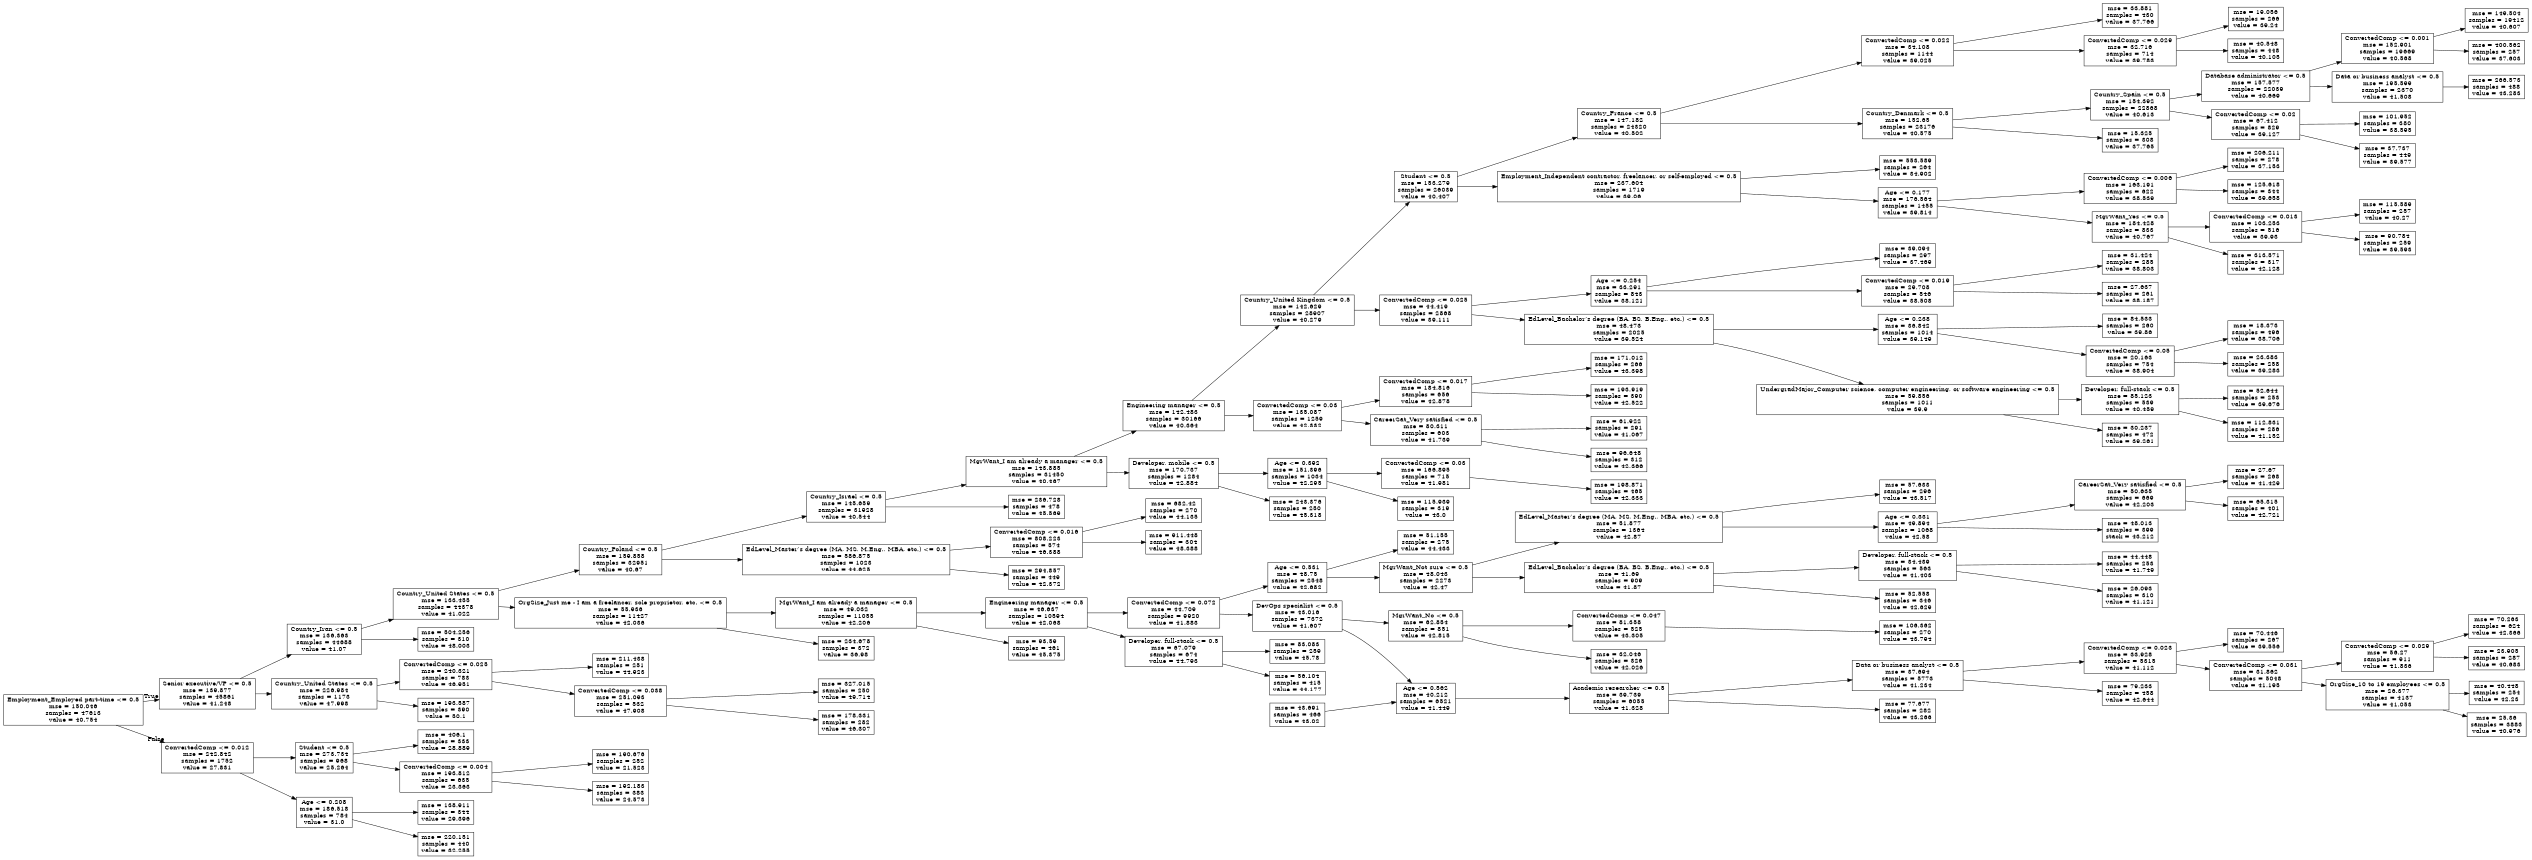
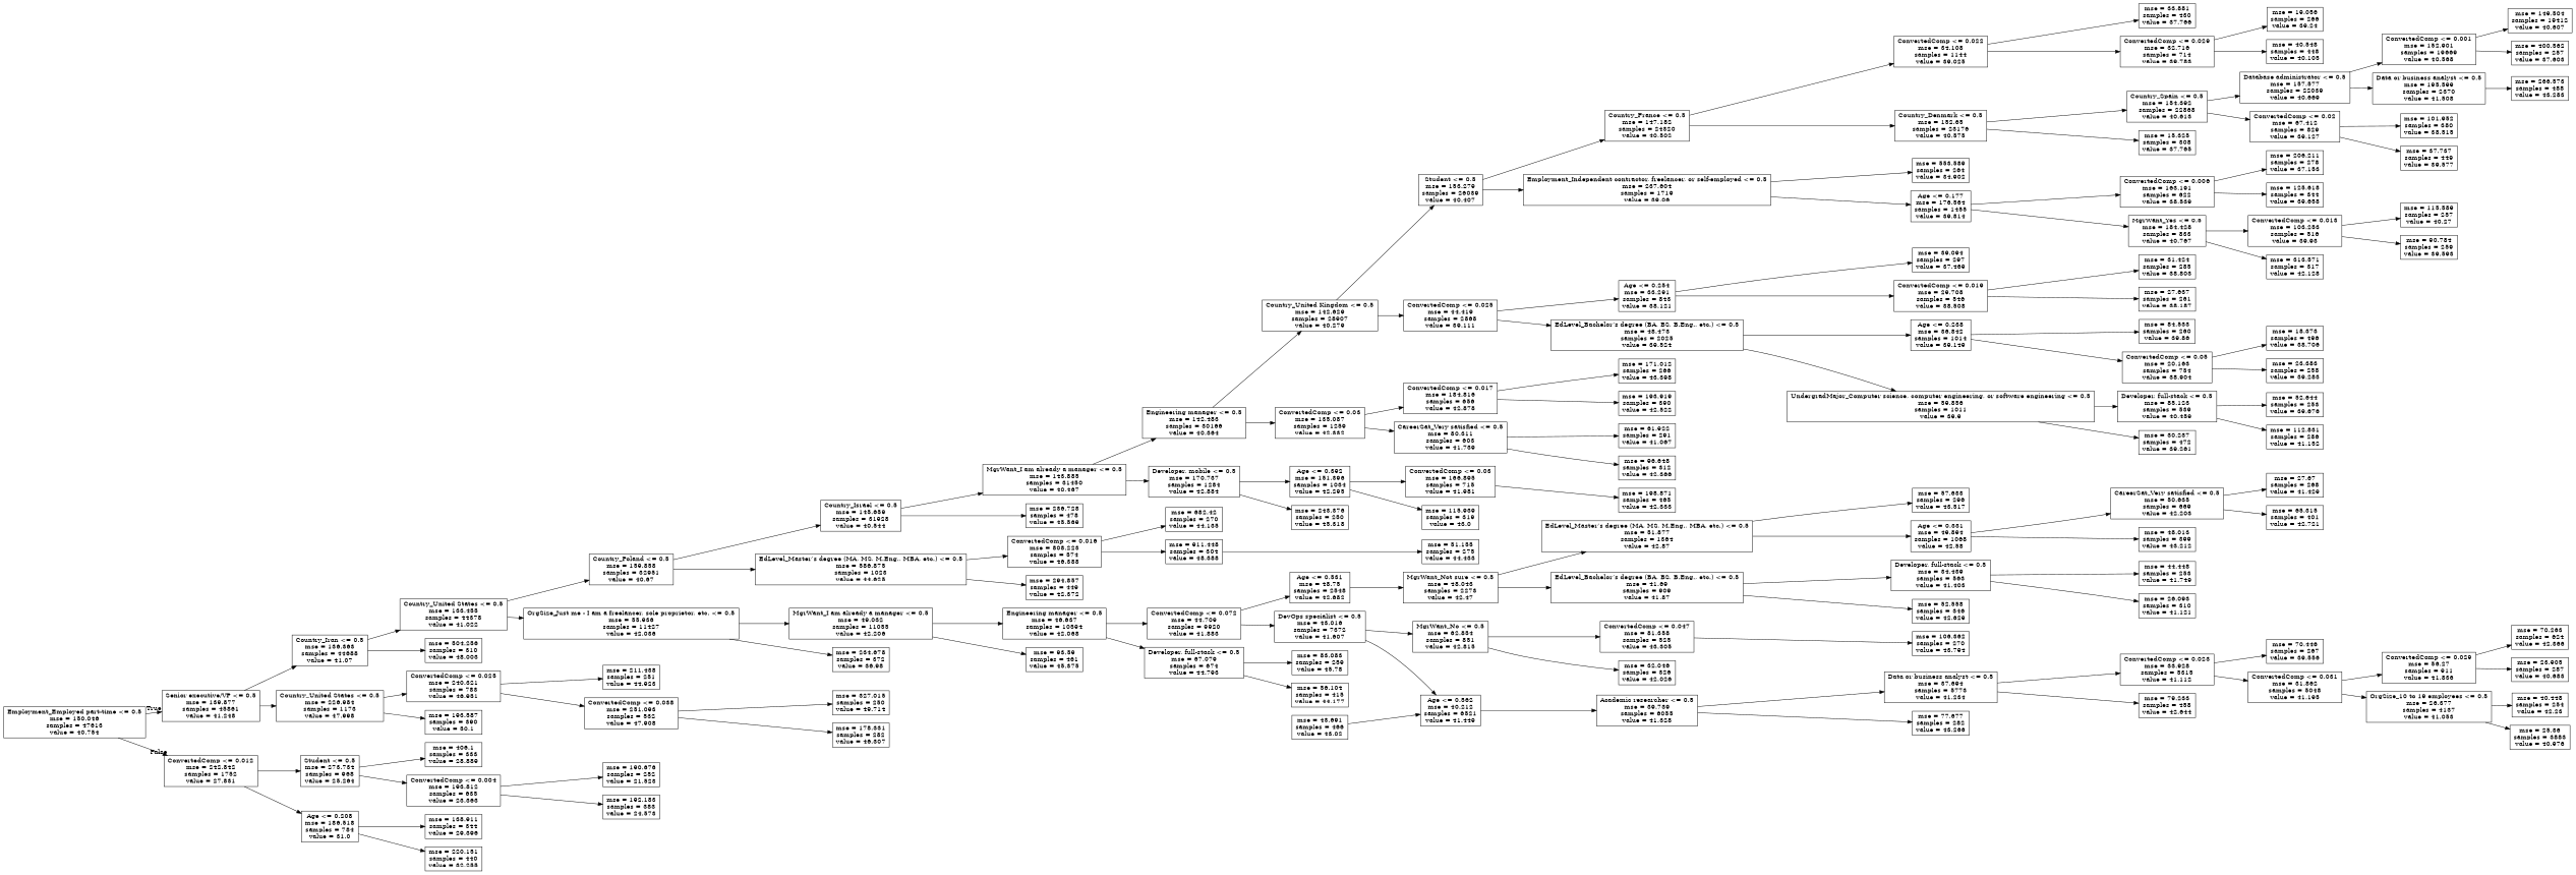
  digraph {
    rankdir=LR
    node [shape=box]
    n1 [label="Employment_Employed part-time <= 0.5\nmse = 150.046\nsamples = 47613\nvalue = 40.754"]
    n2 [label="Senior executive/VP <= 0.5\nmse = 139.877\nsamples = 45861\nvalue = 41.248"]
    n3 [label="ConvertedComp <= 0.012\nmse = 242.842\nsamples = 1752\nvalue = 27.831"]
    n4 [label="Country_Iran <= 0.5\nmse = 136.363\nsamples = 44688\nvalue = 41.07"]
    n5 [label="Country_United States <= 0.5\nmse = 226.984\nsamples = 1173\nvalue = 47.998"]
    n6 [label="Student <= 0.5\nmse = 273.734\nsamples = 968\nvalue = 25.264"]
    n7 [label="Age <= 0.208\nmse = 186.518\nsamples = 784\nvalue = 31.0"]
    n8 [label="Country_United States <= 0.5\nmse = 133.455\nsamples = 44378\nvalue = 41.022"]
    n9 [label="mse = 504.256\nsamples = 310\nvalue = 48.003"]
    n10 [label="ConvertedComp <= 0.025\nmse = 240.321\nsamples = 783\nvalue = 46.951"]
    n11 [label="mse = 193.587\nsamples = 390\nvalue = 50.1"]
    n12 [label="Country_Poland <= 0.5\nmse = 159.858\nsamples = 32951\nvalue = 40.67"]
    n13 [label="OrgSize_Just me - I am a freelancer, sole proprietor, etc. <= 0.5\nmse = 55.936\nsamples = 11427\nvalue = 42.036"]
    n14 [label="Country_Israel <= 0.5\nmse = 145.659\nsamples = 31928\nvalue = 40.544"]
    n15 [label="EdLevel_Master’s degree (MA, MS, M.Eng., MBA, etc.) <= 0.5\nmse = 586.875\nsamples = 1023\nvalue = 44.625"]
    n16 [label="MgrWant_I am already a manager <= 0.5\nmse = 49.032\nsamples = 11055\nvalue = 42.206"]
    n17 [label="mse = 234.678\nsamples = 372\nvalue = 36.98"]
    n18 [label="MgrWant_I am already a manager <= 0.5\nmse = 143.885\nsamples = 31450\nvalue = 40.467"]
    n19 [label="mse = 236.728\nsamples = 478\nvalue = 45.569"]
    n20 [label="ConvertedComp <= 0.016\nmse = 808.223\nsamples = 574\nvalue = 46.388"]
    n21 [label="mse = 294.857\nsamples = 449\nvalue = 42.372"]
    n22 [label="Engineering manager <= 0.5\nmse = 142.483\nsamples = 30166\nvalue = 40.364"]
    n23 [label="Developer, mobile <= 0.5\nmse = 170.737\nsamples = 1284\nvalue = 42.884"]
    n24 [label="Country_United Kingdom <= 0.5\nmse = 142.629\nsamples = 28907\nvalue = 40.279"]
    n25 [label="ConvertedComp <= 0.03\nmse = 135.087\nsamples = 1259\nvalue = 42.332"]
    n26 [label="Age <= 0.392\nmse = 151.396\nsamples = 1034\nvalue = 42.295"]
    n27 [label="mse = 243.376\nsamples = 250\nvalue = 45.318"]
    n28 [label="Student <= 0.5\nmse = 153.279\nsamples = 26039\nvalue = 40.407"]
    n29 [label="ConvertedComp <= 0.025\nmse = 44.419\nsamples = 2868\nvalue = 39.111"]
    n30 [label="ConvertedComp <= 0.017\nmse = 184.816\nsamples = 656\nvalue = 42.878"]
    n31 [label="CareerSat_Very satisfied <= 0.5\nmse = 80.311\nsamples = 603\nvalue = 41.739"]
    n32 [label="Country_France <= 0.5\nmse = 147.182\nsamples = 24320\nvalue = 40.502"]
    n33 [label="Employment_Independent contractor, freelancer, or self-employed <= 0.5\nmse = 237.604\nsamples = 1719\nvalue = 39.06"]
    n34 [label="Age <= 0.254\nmse = 33.291\nsamples = 843\nvalue = 38.121"]
    n35 [label="EdLevel_Bachelor’s degree (BA, BS, B.Eng., etc.) <= 0.5\nmse = 48.473\nsamples = 2025\nvalue = 39.524"]
    n36 [label="Country_Denmark <= 0.5\nmse = 152.65\nsamples = 23176\nvalue = 40.575"]
    n37 [label="ConvertedComp <= 0.022\nmse = 34.108\nsamples = 1144\nvalue = 39.025"]
    n38 [label="Age <= 0.177\nmse = 176.564\nsamples = 1455\nvalue = 39.814"]
    n39 [label="mse = 553.589\nsamples = 264\nvalue = 34.902"]
    n40 [label="Country_Spain <= 0.5\nmse = 154.392\nsamples = 22868\nvalue = 40.613"]
    n41 [label="mse = 15.325\nsamples = 308\nvalue = 37.765"]
    n42 [label="mse = 33.881\nsamples = 430\nvalue = 37.766"]
    n43 [label="ConvertedComp <= 0.029\nmse = 32.716\nsamples = 714\nvalue = 39.783"]
    n44 [label="Database administrator <= 0.5\nmse = 157.577\nsamples = 22039\nvalue = 40.669"]
    n45 [label="ConvertedComp <= 0.02\nmse = 67.412\nsamples = 829\nvalue = 39.127"]
    n46 [label="ConvertedComp <= 0.001\nmse = 152.901\nsamples = 19669\nvalue = 40.568"]
    n47 [label="Data or business analyst <= 0.5\nmse = 195.599\nsamples = 2370\nvalue = 41.508"]
-   n48 [label="mse = 101.952\nsamples = 380\nvalue = 38.595"]
+   n48 [label="mse = 101.952\nsamples = 380\nvalue = 38.515"]
    n49 [label="mse = 37.737\nsamples = 449\nvalue = 39.577"]
    n50 [label="mse = 400.562\nsamples = 257\nvalue = 37.603"]
    n51 [label="mse = 149.504\nsamples = 19412\nvalue = 40.607"]
    n52 [label="mse = 266.573\nsamples = 488\nvalue = 43.283"]
    n53 [label="mse = 19.056\nsamples = 266\nvalue = 39.24"]
    n54 [label="mse = 40.548\nsamples = 448\nvalue = 40.105"]
    n55 [label="ConvertedComp <= 0.006\nmse = 163.191\nsamples = 622\nvalue = 38.539"]
    n56 [label="MgrWant_Yes <= 0.5\nmse = 184.428\nsamples = 833\nvalue = 40.767"]
    n57 [label="mse = 206.211\nsamples = 278\nvalue = 37.153"]
    n58 [label="mse = 125.618\nsamples = 344\nvalue = 39.658"]
    n59 [label="ConvertedComp <= 0.013\nmse = 103.253\nsamples = 516\nvalue = 39.93"]
    n60 [label="mse = 313.571\nsamples = 317\nvalue = 42.128"]
    n61 [label="mse = 115.589\nsamples = 257\nvalue = 40.27"]
    n62 [label="mse = 90.784\nsamples = 259\nvalue = 39.593"]
    n63 [label="ConvertedComp <= 0.019\nmse = 29.708\nsamples = 546\nvalue = 38.508"]
    n64 [label="mse = 39.094\nsamples = 297\nvalue = 37.469"]
    n65 [label="UndergradMajor_Computer science, computer engineering, or software engineering <= 0.5\nmse = 59.856\nsamples = 1011\nvalue = 39.9"]
    n66 [label="Age <= 0.238\nmse = 36.842\nsamples = 1014\nvalue = 39.149"]
    n67 [label="mse = 31.424\nsamples = 285\nvalue = 38.803"]
    n68 [label="mse = 27.637\nsamples = 261\nvalue = 38.187"]
    n69 [label="Developer, full-stack <= 0.5\nmse = 85.123\nsamples = 539\nvalue = 40.459"]
    n70 [label="mse = 30.237\nsamples = 472\nvalue = 39.261"]
    n71 [label="mse = 84.533\nsamples = 260\nvalue = 39.86"]
    n72 [label="ConvertedComp <= 0.05\nmse = 20.163\nsamples = 754\nvalue = 38.904"]
    n73 [label="mse = 52.644\nsamples = 253\nvalue = 39.676"]
    n74 [label="mse = 112.831\nsamples = 286\nvalue = 41.152"]
    n75 [label="mse = 18.373\nsamples = 496\nvalue = 38.706"]
    n76 [label="mse = 23.383\nsamples = 258\nvalue = 39.283"]
    n77 [label="mse = 171.012\nsamples = 266\nvalue = 43.398"]
    n78 [label="mse = 193.919\nsamples = 390\nvalue = 42.522"]
    n79 [label="mse = 61.922\nsamples = 291\nvalue = 41.067"]
    n80 [label="mse = 96.648\nsamples = 312\nvalue = 42.366"]
    n81 [label="ConvertedComp <= 0.03\nmse = 166.895\nsamples = 715\nvalue = 41.981"]
    n82 [label="mse = 115.939\nsamples = 319\nvalue = 43.0"]
    n83 [label="mse = 198.871\nsamples = 465\nvalue = 42.333"]
    n84 [label="mse = 682.42\nsamples = 270\nvalue = 44.135"]
    n85 [label="mse = 911.448\nsamples = 304\nvalue = 48.388"]
    n86 [label="Engineering manager <= 0.5\nmse = 46.637\nsamples = 10594\nvalue = 42.068"]
    n87 [label="mse = 93.59\nsamples = 461\nvalue = 45.375"]
    n88 [label="ConvertedComp <= 0.072\nmse = 44.709\nsamples = 9920\nvalue = 41.883"]
    n89 [label="Developer, full-stack <= 0.5\nmse = 67.079\nsamples = 674\nvalue = 44.793"]
    n90 [label="DevOps specialist <= 0.5\nmse = 43.016\nsamples = 7372\nvalue = 41.607"]
    n91 [label="Age <= 0.531\nmse = 48.75\nsamples = 2548\nvalue = 42.682"]
    n92 [label="mse = 83.083\nsamples = 259\nvalue = 45.78"]
    n93 [label="mse = 56.104\nsamples = 415\nvalue = 44.177"]
    n94 [label="Age <= 0.562\nmse = 40.212\nsamples = 6521\nvalue = 41.449"]
    n95 [label="MgrWant_No <= 0.5\nmse = 62.854\nsamples = 851\nvalue = 42.815"]
    n96 [label="MgrWant_Not sure <= 0.5\nmse = 48.043\nsamples = 2273\nvalue = 42.47"]
    n97 [label="mse = 51.155\nsamples = 275\nvalue = 44.433"]
    n98 [label="Academic researcher <= 0.5\nmse = 39.739\nsamples = 6055\nvalue = 41.328"]
    n99 [label="ConvertedComp <= 0.047\nmse = 81.358\nsamples = 525\nvalue = 43.305"]
    n100 [label="mse = 32.046\nsamples = 326\nvalue = 42.026"]
    n101 [label="Data or business analyst <= 0.5\nmse = 37.694\nsamples = 5773\nvalue = 41.234"]
    n102 [label="mse = 77.677\nsamples = 282\nvalue = 43.266"]
    n103 [label="mse = 43.691\nsamples = 466\nvalue = 43.02"]
    n104 [label="ConvertedComp <= 0.023\nmse = 33.928\nsamples = 5315\nvalue = 41.112"]
    n105 [label="mse = 79.233\nsamples = 458\nvalue = 42.644"]
    n106 [label="mse = 70.446\nsamples = 267\nvalue = 39.556"]
    n107 [label="ConvertedComp <= 0.031\nmse = 31.862\nsamples = 5048\nvalue = 41.195"]
    n108 [label="ConvertedComp <= 0.029\nmse = 56.27\nsamples = 911\nvalue = 41.836"]
    n109 [label="OrgSize_10 to 19 employees <= 0.5\nmse = 26.377\nsamples = 4137\nvalue = 41.053"]
    n110 [label="mse = 23.905\nsamples = 287\nvalue = 40.683"]
    n111 [label="mse = 70.263\nsamples = 624\nvalue = 42.366"]
    n112 [label="mse = 25.36\nsamples = 3883\nvalue = 40.976"]
    n113 [label="mse = 40.448\nsamples = 254\nvalue = 42.23"]
    n114 [label="mse = 106.362\nsamples = 270\nvalue = 43.794"]
    n115 [label="EdLevel_Master’s degree (MA, MS, M.Eng., MBA, etc.) <= 0.5\nmse = 51.877\nsamples = 1364\nvalue = 42.87"]
    n116 [label="EdLevel_Bachelor’s degree (BA, BS, B.Eng., etc.) <= 0.5\nmse = 41.69\nsamples = 909\nvalue = 41.87"]
    n117 [label="Age <= 0.331\nmse = 49.894\nsamples = 1068\nvalue = 42.58"]
    n118 [label="mse = 57.633\nsamples = 296\nvalue = 43.517"]
    n119 [label="mse = 52.558\nsamples = 346\nvalue = 42.629"]
    n120 [label="Developer, full-stack <= 0.5\nmse = 34.439\nsamples = 563\nvalue = 41.403"]
    n121 [label="CareerSat_Very satisfied <= 0.5\nmse = 50.635\nsamples = 669\nvalue = 42.203"]
-   n122 [label="mse = 48.013\nsamples = 399\nstack = 43.212"]
+   n122 [label="mse = 48.013\nsamples = 399\nvalue = 43.212"]
    n123 [label="mse = 27.67\nsamples = 268\nvalue = 41.429"]
    n124 [label="mse = 65.315\nsamples = 401\nvalue = 42.721"]
    n125 [label="mse = 44.448\nsamples = 253\nvalue = 41.749"]
    n126 [label="mse = 26.093\nsamples = 310\nvalue = 41.121"]
    n127 [label="mse = 211.438\nsamples = 251\nvalue = 44.923"]
    n128 [label="ConvertedComp <= 0.038\nmse = 251.093\nsamples = 532\nvalue = 47.908"]
    n129 [label="mse = 327.015\nsamples = 250\nvalue = 49.714"]
    n130 [label="mse = 178.331\nsamples = 282\nvalue = 46.307"]
    n131 [label="mse = 406.1\nsamples = 333\nvalue = 28.889"]
    n132 [label="ConvertedComp <= 0.004\nmse = 193.812\nsamples = 635\nvalue = 23.363"]
    n133 [label="mse = 138.911\nsamples = 344\nvalue = 29.396"]
    n134 [label="mse = 220.151\nsamples = 440\nvalue = 32.255"]
    n135 [label="mse = 190.676\nsamples = 252\nvalue = 21.523"]
    n136 [label="mse = 192.183\nsamples = 383\nvalue = 24.573"]
    n1 -> n2 [headlabel=True labelangle=45 labeldistance=2.5]
    n1 -> n3 [headlabel=False labelangle=-45 labeldistance=2.5]
    n2 -> n4
    n2 -> n5
    n3 -> n6
    n3 -> n7
    n4 -> n8
    n4 -> n9
    n5 -> n10
    n5 -> n11
    n6 -> n131
    n6 -> n132
    n7 -> n133
    n7 -> n134
    n8 -> n12
    n8 -> n13
    n10 -> n127
    n10 -> n128
    n12 -> n14
    n12 -> n15
    n13 -> n16
    n13 -> n17
    n14 -> n18
    n14 -> n19
    n15 -> n20
    n15 -> n21
    n16 -> n86
    n16 -> n87
    n18 -> n22
    n18 -> n23
    n20 -> n84
    n20 -> n85
    n22 -> n24
    n22 -> n25
    n23 -> n26
    n23 -> n27
    n24 -> n28
    n24 -> n29
    n25 -> n30
    n25 -> n31
    n26 -> n81
    n26 -> n82
    n28 -> n32
    n28 -> n33
    n29 -> n34
    n29 -> n35
    n30 -> n77
    n30 -> n78
    n31 -> n79
    n31 -> n80
    n32 -> n36
    n32 -> n37
    n33 -> n38
    n33 -> n39
    n34 -> n63
    n34 -> n64
    n35 -> n65
    n35 -> n66
    n36 -> n40
    n36 -> n41
    n37 -> n42
    n37 -> n43
    n38 -> n55
    n38 -> n56
    n40 -> n44
    n40 -> n45
    n43 -> n53
    n43 -> n54
    n44 -> n46
    n44 -> n47
    n45 -> n48
    n45 -> n49
    n46 -> n50
    n46 -> n51
    n47 -> n52
    n55 -> n57
    n55 -> n58
    n56 -> n59
    n56 -> n60
    n59 -> n61
    n59 -> n62
    n63 -> n67
    n63 -> n68
    n65 -> n69
    n65 -> n70
    n66 -> n71
    n66 -> n72
    n69 -> n73
    n69 -> n74
    n72 -> n75
    n72 -> n76
    n81 -> n83
    n86 -> n88
    n86 -> n89
    n88 -> n90
    n88 -> n91
    n89 -> n92
    n89 -> n93
    n90 -> n94
    n90 -> n95
    n91 -> n96
-   n91 -> n97
+   n85 -> n97
    n94 -> n98
    n95 -> n99
    n95 -> n100
    n96 -> n115
    n96 -> n116
    n98 -> n101
    n98 -> n102
    n99 -> n114
    n101 -> n104
    n101 -> n105
    n103 -> n94
    n104 -> n106
    n104 -> n107
    n107 -> n108
    n107 -> n109
    n108 -> n110
    n108 -> n111
    n109 -> n112
    n109 -> n113
    n115 -> n117
    n115 -> n118
    n116 -> n119
    n116 -> n120
    n117 -> n121
    n117 -> n122
    n120 -> n125
    n120 -> n126
    n121 -> n123
    n121 -> n124
    n128 -> n129
    n128 -> n130
    n132 -> n135
    n132 -> n136
  }
